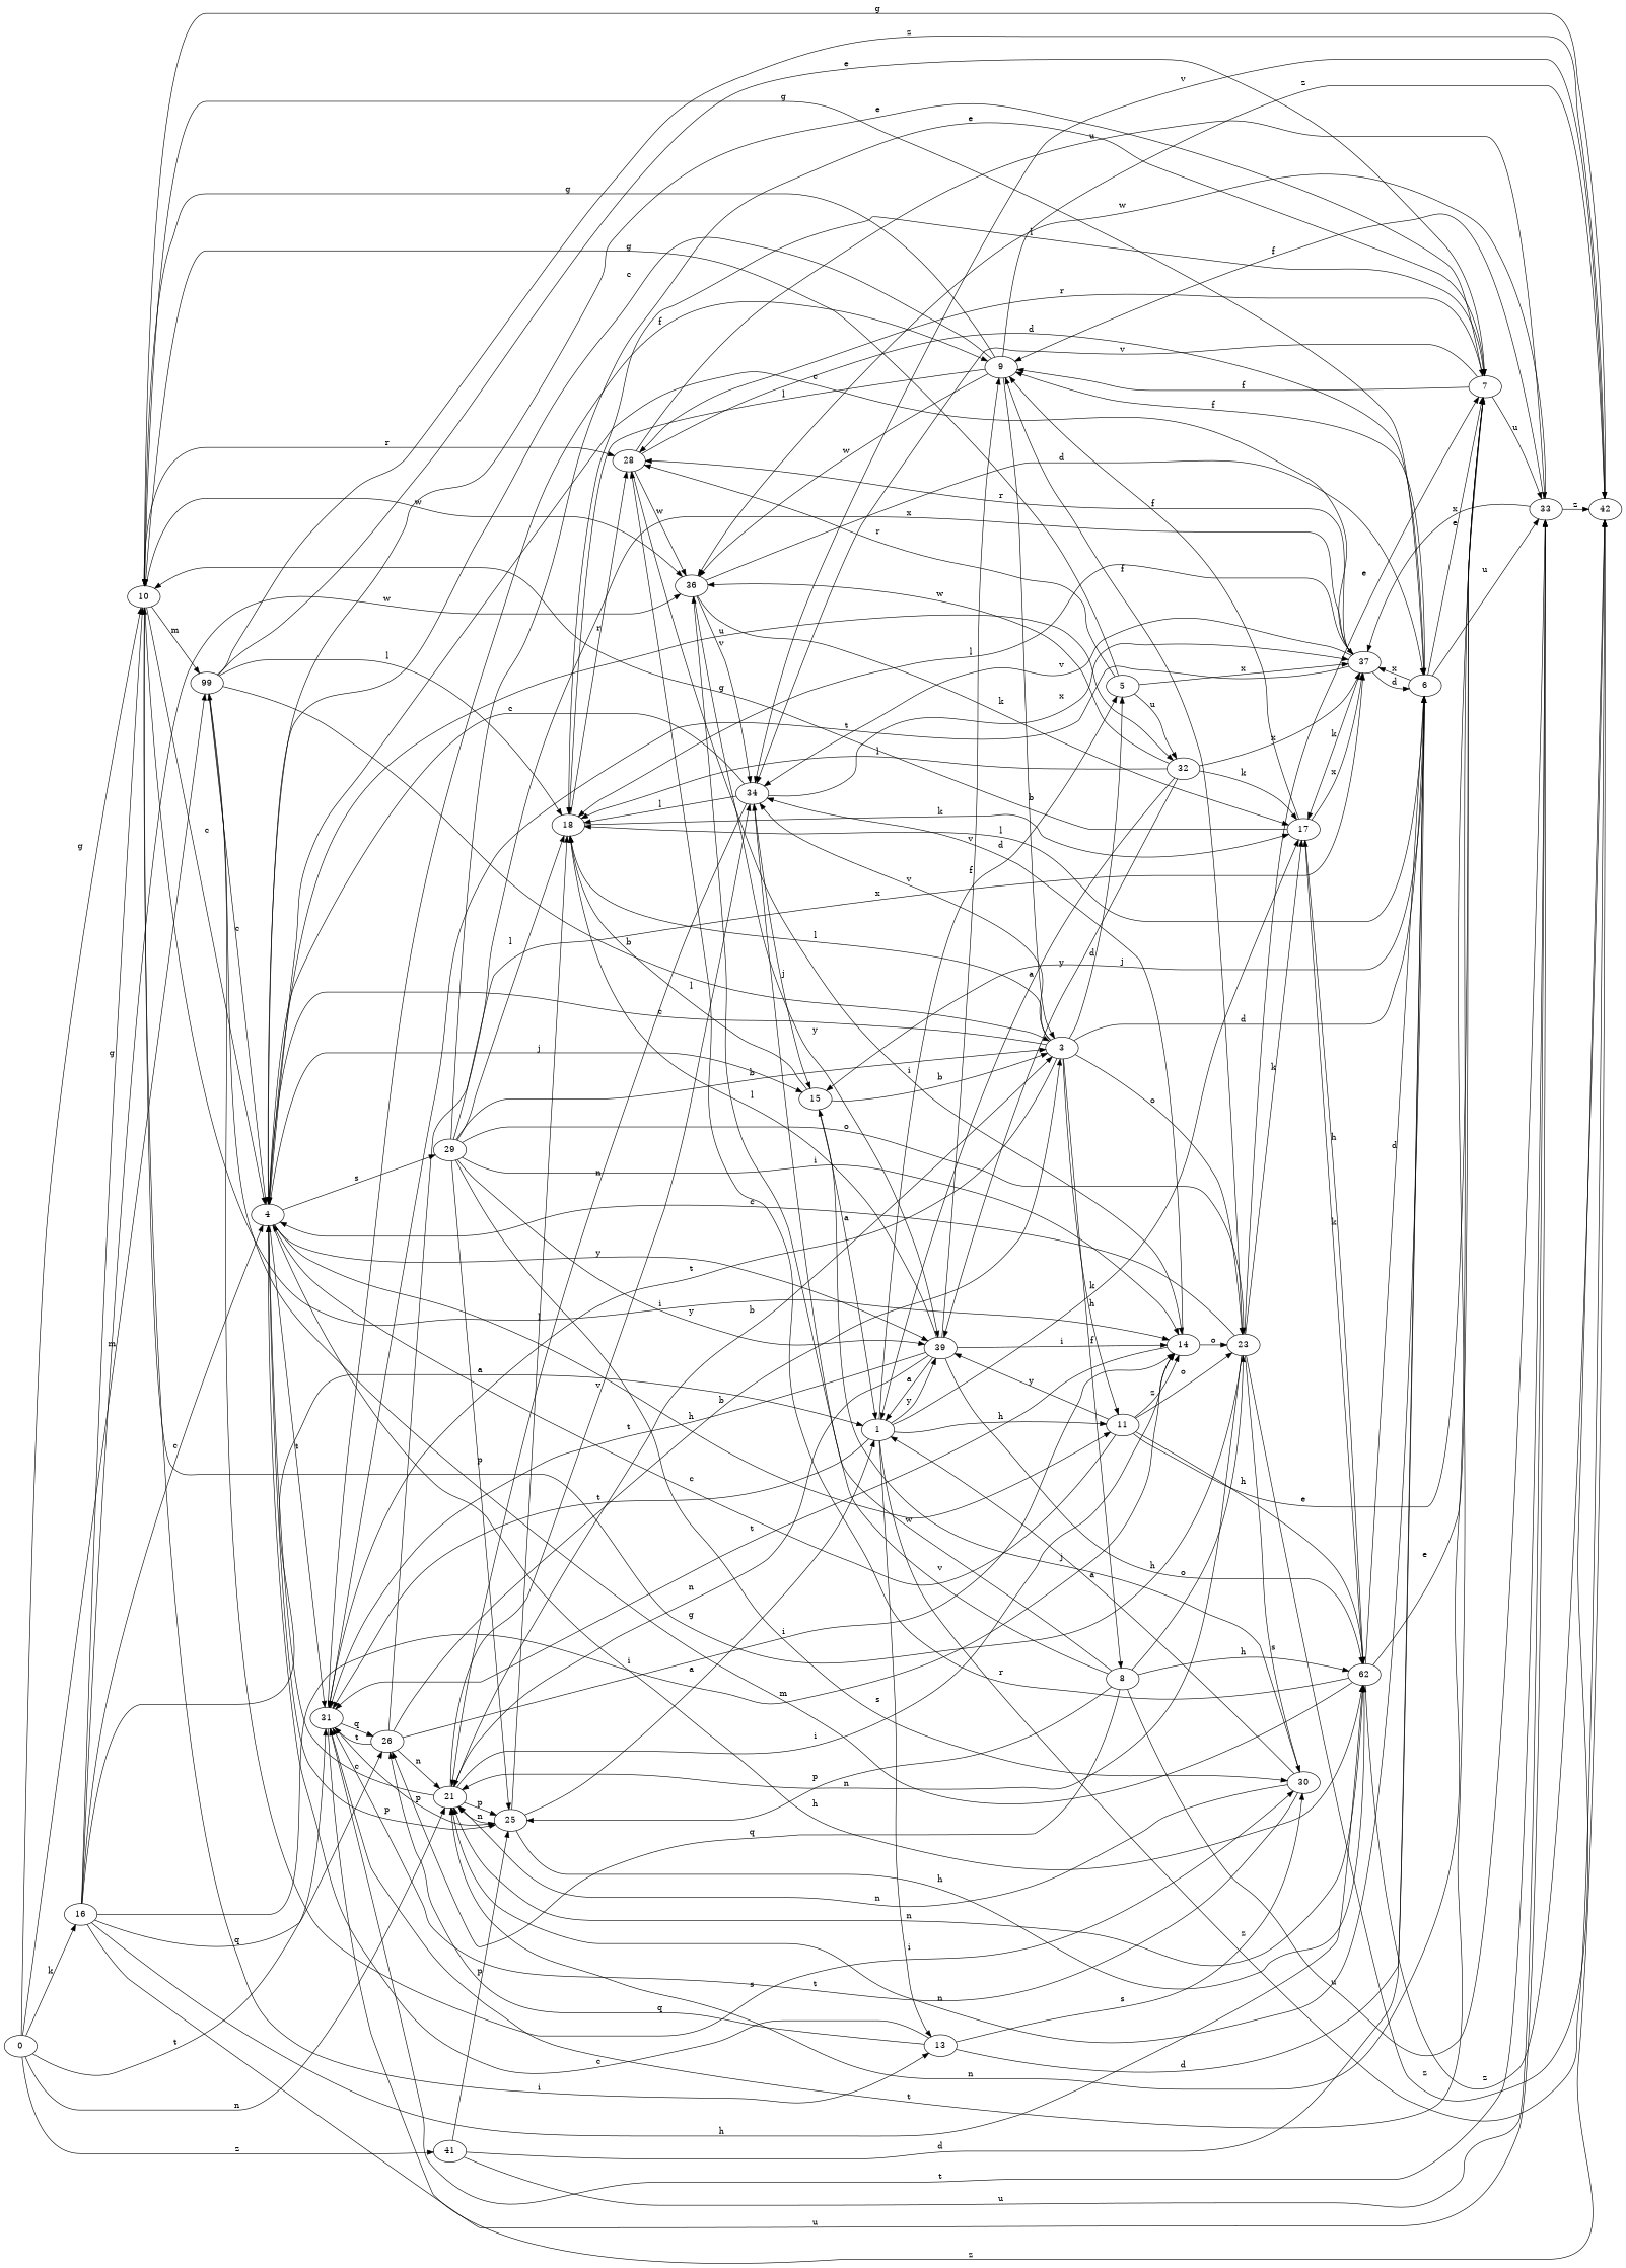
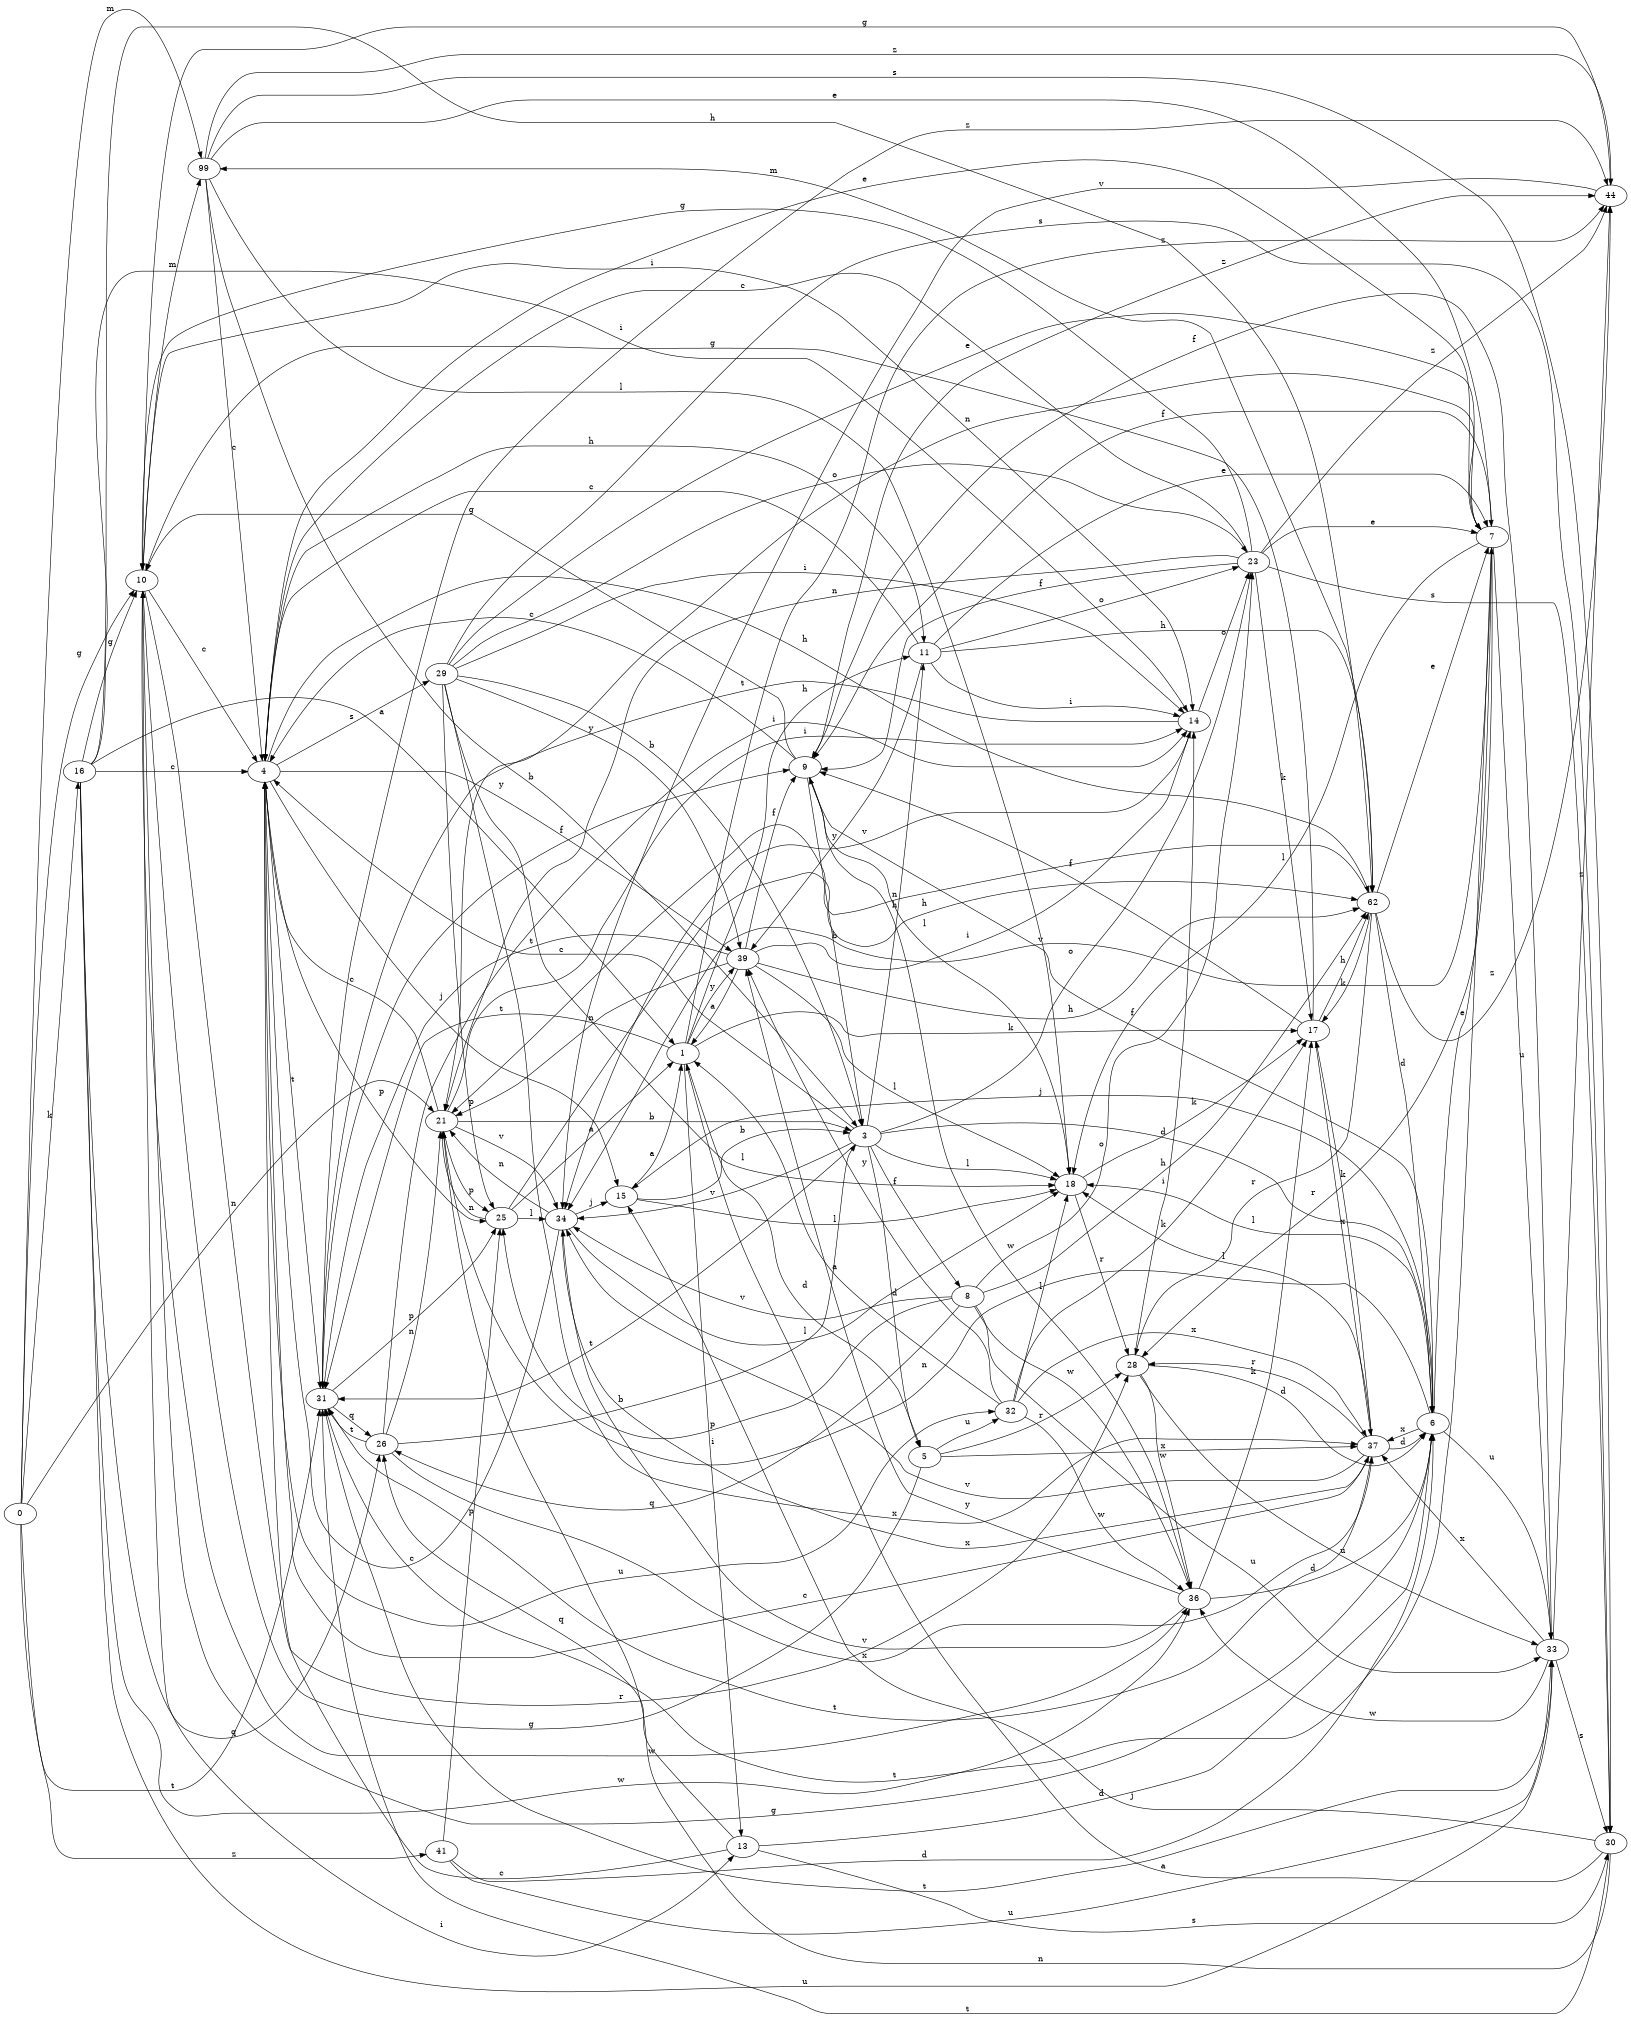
  strict digraph {
    rankdir=LR
    0
    10
    16
    n4 [label=99]
    21
    31
    41
    13
    4
    28
    36
    14
    1
    n14 [label=62]
    33
    26
-   42
+   42 [label=44]
    3
    18
    7
    30
    34
    25
    9
    6
    5
    11
    17
    39
    32
    37
    23
    8
    15
    29
    0 -> 10 [label=g]
    0 -> 16 [label=k]
    0 -> n4 [label=m]
    0 -> 21 [label=n]
    0 -> 31 [label=t]
    0 -> 41 [label=z]
    10 -> n4 [label=m]
    10 -> 13 [label=i]
    10 -> 4 [label=c]
    10 -> 28 [label=r]
    10 -> 36 [label=w]
    10 -> 14 [label=i]
    16 -> 10 [label=g]
    16 -> 4 [label=c]
    16 -> 36 [label=w]
    16 -> 14 [label=i]
    16 -> 1 [label=a]
    16 -> n14 [label=h]
    16 -> 33 [label=u]
    16 -> 26 [label=q]
    n4 -> 4 [label=c]
    n4 -> 42 [label=z]
    n4 -> 3 [label=b]
    n4 -> 18 [label=l]
    n4 -> 7 [label=e]
    n4 -> 30 [label=s]
    21 -> 4 [label=c]
    21 -> 14 [label=i]
    21 -> 3 [label=b]
    21 -> 34 [label=v]
    21 -> 25 [label=p]
    31 -> 26 [label=q]
    31 -> 42 [label=z]
    31 -> 25 [label=p]
    31 -> 9 [label=f]
    41 -> 33 [label=u]
    41 -> 25 [label=p]
    41 -> 6 [label=d]
    13 -> 4 [label=c]
    13 -> 26 [label=q]
    13 -> 30 [label=s]
    13 -> 6 [label=d]
    4 -> 31 [label=t]
    4 -> n14 [label=h]
    4 -> 7 [label=e]
    4 -> 25 [label=p]
    4 -> 11 [label=h]
    4 -> 39 [label=y]
    4 -> 32 [label=u]
    4 -> 15 [label=j]
    4 -> 29 [label=s]
    28 -> 36 [label=w]
    28 -> 14 [label=i]
    28 -> 33 [label=u]
    28 -> 6 [label=d]
    36 -> 34 [label=v]
    36 -> 6 [label=d]
    36 -> 17 [label=k]
    36 -> 39 [label=y]
    14 -> 31 [label=t]
    14 -> 34 [label=v]
    14 -> 23 [label=o]
    1 -> 31 [label=t]
    1 -> 13 [label=i]
    1 -> 42 [label=z]
    1 -> 5 [label=d]
    1 -> 11 [label=h]
    1 -> 17 [label=k]
    1 -> 39 [label=y]
    n14 -> n4 [label=m]
    n14 -> 21 [label=n]
    n14 -> 28 [label=r]
    n14 -> 42 [label=z]
    n14 -> 7 [label=e]
    n14 -> 6 [label=d]
    n14 -> 17 [label=k]
    33 -> 31 [label=t]
    33 -> 36 [label=w]
    33 -> 42 [label=z]
+   33 -> 30 [label=s]
    33 -> 9 [label=f]
    33 -> 37 [label=x]
    26 -> 21 [label=n]
    26 -> 31 [label=t]
    26 -> 14 [label=i]
    26 -> 3 [label=b]
    26 -> 37 [label=x]
    42 -> 10 [label=g]
    42 -> 34 [label=v]
    3 -> 31 [label=t]
    3 -> 4 [label=c]
    3 -> 18 [label=l]
    3 -> 34 [label=v]
    3 -> 6 [label=d]
    3 -> 5 [label=d]
    3 -> 11 [label=h]
    3 -> 23 [label=o]
    3 -> 8 [label=f]
    18 -> 28 [label=r]
    18 -> 17 [label=k]
    7 -> 21 [label=n]
    7 -> 31 [label=t]
    7 -> 28 [label=r]
    7 -> 33 [label=u]
    7 -> 18 [label=l]
    7 -> 34 [label=v]
    7 -> 9 [label=f]
    30 -> 21 [label=n]
    30 -> 31 [label=t]
    30 -> 1 [label=a]
    30 -> 15 [label=j]
    34 -> 21 [label=n]
    34 -> 4 [label=c]
    34 -> 18 [label=l]
    34 -> 37 [label=x]
    34 -> 15 [label=j]
    25 -> 21 [label=n]
    25 -> 1 [label=a]
    25 -> n14 [label=h]
-   25 -> 18 [label=l]
+   25 -> 34 [label=l]
    9 -> 10 [label=g]
    9 -> 4 [label=c]
    9 -> 36 [label=w]
    9 -> 42 [label=z]
    9 -> 3 [label=b]
    9 -> 18 [label=l]
    6 -> 10 [label=g]
    6 -> 21 [label=n]
    6 -> 33 [label=u]
    6 -> 18 [label=l]
    6 -> 7 [label=e]
    6 -> 9 [label=f]
    6 -> 37 [label=x]
    6 -> 15 [label=j]
    5 -> 10 [label=g]
    5 -> 28 [label=r]
    5 -> 32 [label=u]
    5 -> 37 [label=x]
    11 -> 4 [label=c]
-   11 -> 14 [label=z]
+   11 -> 14 [label=i]
    11 -> n14 [label=h]
    11 -> 7 [label=e]
    11 -> 39 [label=y]
    11 -> 23 [label=o]
    17 -> 10 [label=g]
    17 -> n14 [label=h]
    17 -> 9 [label=f]
    17 -> 37 [label=x]
    39 -> 21 [label=n]
    39 -> 31 [label=t]
    39 -> 14 [label=i]
    39 -> 1 [label=a]
    39 -> n14 [label=h]
    39 -> 18 [label=l]
    39 -> 9 [label=f]
    32 -> 36 [label=w]
    32 -> 1 [label=a]
    32 -> 18 [label=l]
    32 -> 17 [label=k]
    32 -> 39 [label=y]
    32 -> 37 [label=x]
    37 -> 31 [label=t]
    37 -> 4 [label=c]
    37 -> 28 [label=r]
    37 -> 18 [label=l]
    37 -> 34 [label=v]
    37 -> 6 [label=d]
    37 -> 17 [label=k]
    23 -> 10 [label=g]
    23 -> 21 [label=n]
    23 -> 4 [label=c]
    23 -> 42 [label=z]
    23 -> 7 [label=e]
    23 -> 30 [label=s]
    23 -> 9 [label=f]
    23 -> 17 [label=k]
    8 -> 36 [label=w]
    8 -> n14 [label=h]
    8 -> 33 [label=u]
    8 -> 26 [label=q]
    8 -> 34 [label=v]
    8 -> 25 [label=p]
    8 -> 23 [label=o]
    15 -> 1 [label=a]
    15 -> 3 [label=b]
    15 -> 18 [label=l]
    29 -> 14 [label=i]
    29 -> 3 [label=b]
    29 -> 18 [label=l]
    29 -> 7 [label=e]
    29 -> 30 [label=s]
    29 -> 25 [label=p]
    29 -> 39 [label=y]
    29 -> 37 [label=x]
    29 -> 23 [label=o]
  }
